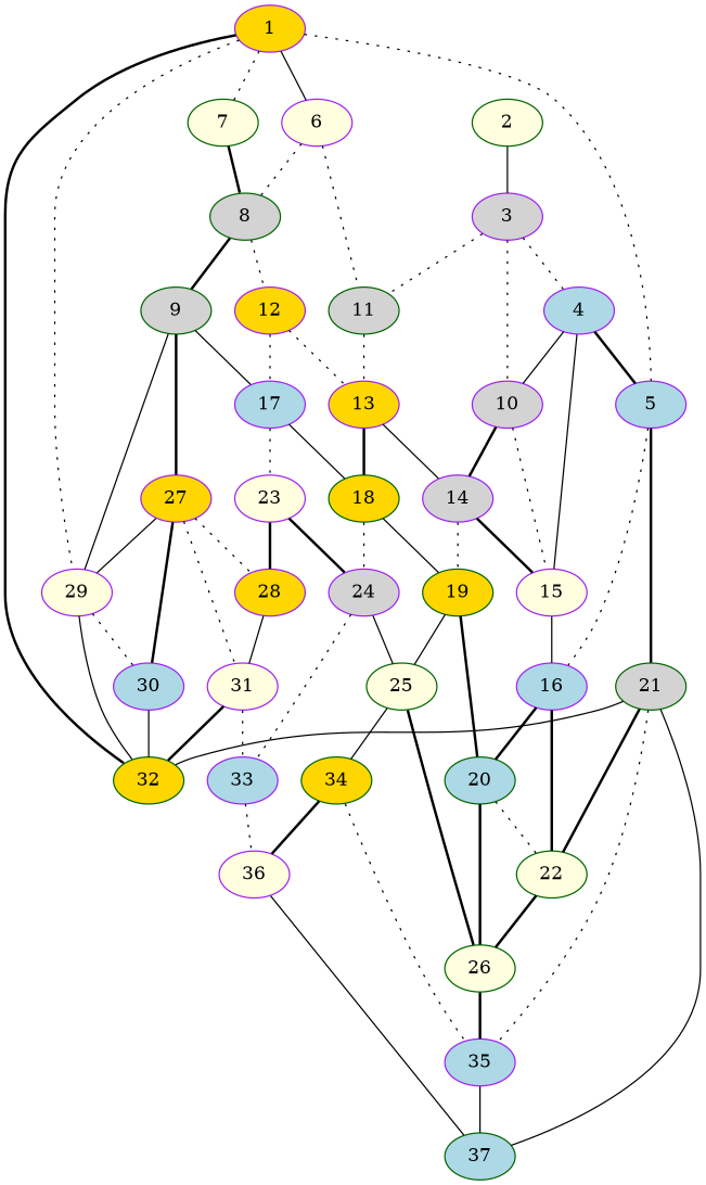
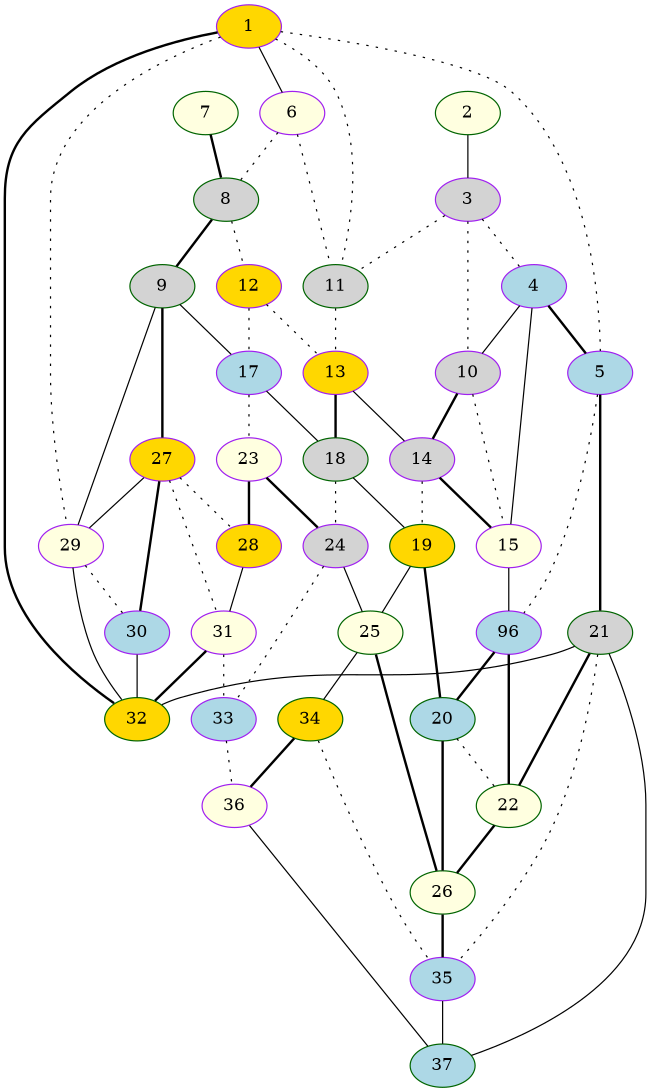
  graph {
    node [color=purple fillcolor=lightyellow style=filled]
    edge [style=dotted weight=1.0]
    1 [fillcolor=gold]
    5 [fillcolor=lightblue]
    6
    7 [color=darkgreen]
    29
    32 [color=darkgreen fillcolor=gold]
-   16 [fillcolor=lightblue]
+   16 [fillcolor=lightblue label=96]
    21 [color=darkgreen fillcolor=lightgrey]
    11 [color=darkgreen fillcolor=lightgrey]
    8 [color=darkgreen fillcolor=lightgrey]
    30 [fillcolor=lightblue]
    2 [color=darkgreen]
    3 [fillcolor=lightgrey]
    4 [fillcolor=lightblue]
    10 [fillcolor=lightgrey]
    15
    14 [fillcolor=lightgrey]
    13 [fillcolor=gold]
    20 [color=darkgreen fillcolor=lightblue]
    22 [color=darkgreen]
    35 [fillcolor=lightblue]
    37 [color=darkgreen fillcolor=lightblue]
    9 [color=darkgreen fillcolor=lightgrey]
    12 [fillcolor=gold]
    17 [fillcolor=lightblue]
    27 [fillcolor=gold]
-   18 [color=darkgreen fillcolor=gold]
+   18 [color=darkgreen fillcolor=lightgrey]
    23
    28 [fillcolor=gold]
    31
    19 [color=darkgreen fillcolor=gold]
    24 [fillcolor=lightgrey]
    25 [color=darkgreen]
    26 [color=darkgreen]
    33 [fillcolor=lightblue]
    34 [color=darkgreen fillcolor=gold]
    36
    1 -- 5
    1 -- 6 [style=solid]
-   1 -- 7
+   1 -- 11
    1 -- 29
    1 -- 32 [style=bold]
    5 -- 16
    5 -- 21 [style=bold]
    6 -- 11 [weight=2.0]
    6 -- 8
    7 -- 8 [style=bold]
    29 -- 32 [style=solid]
    29 -- 30
    16 -- 20 [style=bold]
    16 -- 22 [style=bold]
    21 -- 32 [style=solid]
    21 -- 22 [style=bold]
    21 -- 35
    21 -- 37 [style=solid]
    11 -- 13
    8 -- 9 [style=bold]
    8 -- 12
    30 -- 32 [style=solid]
    2 -- 3 [style=solid]
    3 -- 11
    3 -- 4
    3 -- 10
    4 -- 5 [style=bold]
    4 -- 10 [style=solid]
    4 -- 15 [style=solid]
    10 -- 15
    10 -- 14 [style=bold]
    15 -- 16 [style=solid]
    14 -- 15 [style=bold]
    14 -- 19
    13 -- 14 [style=solid]
    13 -- 18 [style=bold]
    20 -- 22
    20 -- 26 [style=bold]
    22 -- 26 [style=bold]
    35 -- 37 [style=solid]
    9 -- 29 [style=solid]
    9 -- 17 [style=solid]
    9 -- 27 [style=bold]
    12 -- 13
    12 -- 17
    17 -- 18 [style=solid]
    17 -- 23
    27 -- 29 [style=solid]
    27 -- 30 [style=bold]
    27 -- 28 [weight=2.0]
    27 -- 31
    18 -- 19 [style=solid]
    18 -- 24
    23 -- 28 [style=bold weight=2.0]
    23 -- 24 [style=bold]
    28 -- 31 [style=solid]
    31 -- 32 [style=bold]
    31 -- 33
    19 -- 20 [style=bold]
    19 -- 25 [style=solid]
    24 -- 25 [style=solid]
    24 -- 33
    25 -- 26 [style=bold]
    25 -- 34 [style=solid]
    26 -- 35 [style=bold]
    33 -- 36 [weight=2.0]
    34 -- 35
    34 -- 36 [style=bold]
    36 -- 37 [style=solid]
  }
